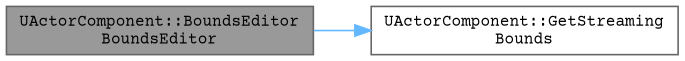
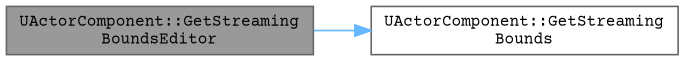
  digraph {
    rankdir=LR
    fontname="Courier Prime"
    node [fontname="Courier Prime" fontsize=10 shape=box style=filled]
-   n1 [color=gray40 fillcolor=grey60 fontcolor=black height=0.2 label="UActorComponent::BoundsEditor\lBoundsEditor" width=0.4]
+   n1 [color=gray40 fillcolor=grey60 fontcolor=black height=0.2 label="UActorComponent::GetStreaming\lBoundsEditor" width=0.4]
    n2 [color=grey40 fillcolor=white height=0.2 label="UActorComponent::GetStreaming\lBounds" width=0.4]
    n1 -> n2 [color=steelblue1 fontname="Courier Prime" fontsize=10 labelfontname=Helvetica labelfontsize=10 style=solid]
  }
